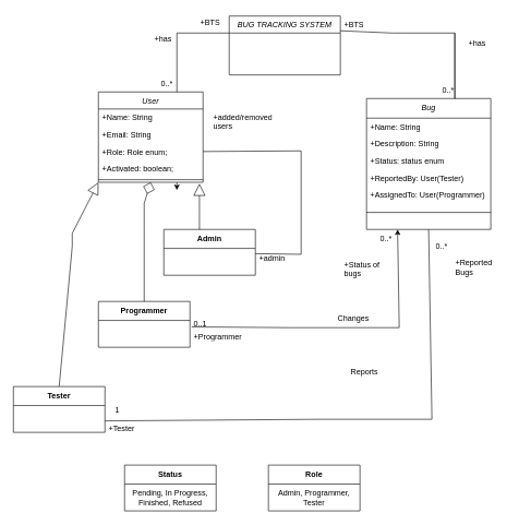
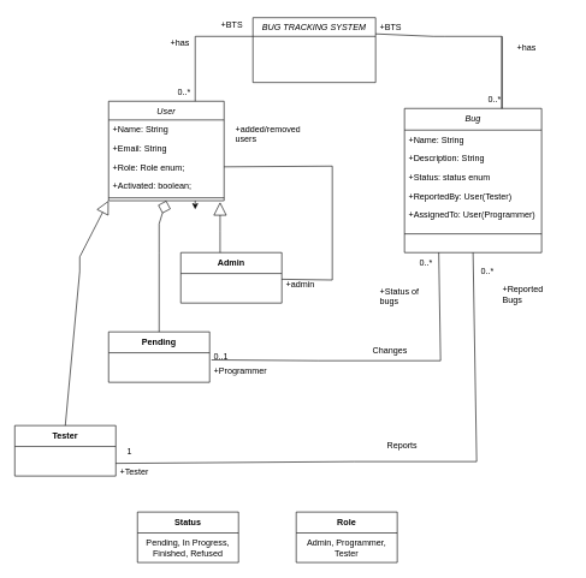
  <mxCell id="0" />
  <mxCell id="1" parent="0" />
  <mxCell id="2" style="edgeStyle=orthogonalEdgeStyle;rounded=0;orthogonalLoop=1;jettySize=auto;html=1;exitX=0.75;exitY=1;exitDx=0;exitDy=0;" parent="1" source="3" edge="1"><mxGeometry relative="1" as="geometry"><mxPoint x="270" y="290" as="targetPoint" /></mxGeometry></mxCell>
  <mxCell id="3" value="User" style="swimlane;fontStyle=2;align=center;verticalAlign=top;childLayout=stackLayout;horizontal=1;startSize=26;horizontalStack=0;resizeParent=1;resizeLast=0;collapsible=1;marginBottom=0;rounded=0;shadow=0;strokeWidth=1;" parent="1" vertex="1"><mxGeometry x="150" y="140" width="160" height="138" as="geometry"><mxRectangle x="230" y="140" width="160" height="26" as="alternateBounds" /></mxGeometry></mxCell>
  <mxCell id="4" value="+Name: String" style="text;align=left;verticalAlign=top;spacingLeft=4;spacingRight=4;overflow=hidden;rotatable=0;points=[[0,0.5],[1,0.5]];portConstraint=eastwest;" parent="3" vertex="1"><mxGeometry y="26" width="160" height="26" as="geometry" /></mxCell>
  <mxCell id="5" value="+Email: String    " style="text;align=left;verticalAlign=top;spacingLeft=4;spacingRight=4;overflow=hidden;rotatable=0;points=[[0,0.5],[1,0.5]];portConstraint=eastwest;rounded=0;shadow=0;html=0;" parent="3" vertex="1"><mxGeometry y="52" width="160" height="26" as="geometry" /></mxCell>
  <mxCell id="6" value="+Role: Role enum;" style="text;align=left;verticalAlign=top;spacingLeft=4;spacingRight=4;overflow=hidden;rotatable=0;points=[[0,0.5],[1,0.5]];portConstraint=eastwest;rounded=0;shadow=0;html=0;" parent="3" vertex="1"><mxGeometry y="78" width="160" height="26" as="geometry" /></mxCell>
  <mxCell id="7" value="+Activated: boolean;" style="text;align=left;verticalAlign=top;spacingLeft=4;spacingRight=4;overflow=hidden;rotatable=0;points=[[0,0.5],[1,0.5]];portConstraint=eastwest;rounded=0;shadow=0;html=0;" parent="3" vertex="1"><mxGeometry y="104" width="160" height="26" as="geometry" /></mxCell>
  <mxCell id="8" value="" style="line;html=1;strokeWidth=1;align=left;verticalAlign=middle;spacingTop=-1;spacingLeft=3;spacingRight=3;rotatable=0;labelPosition=right;points=[];portConstraint=eastwest;" parent="3" vertex="1"><mxGeometry y="130" width="160" height="8" as="geometry" /></mxCell>
  <mxCell id="9" value="Role" style="swimlane;fontStyle=1;align=center;verticalAlign=middle;childLayout=stackLayout;horizontal=1;startSize=29;horizontalStack=0;resizeParent=1;resizeParentMax=0;resizeLast=0;collapsible=0;marginBottom=0;html=1;whiteSpace=wrap;" parent="1" vertex="1"><mxGeometry x="410" y="710" width="140" height="70" as="geometry" /></mxCell>
  <mxCell id="10" value="Admin, Programmer, Tester" style="text;html=1;strokeColor=none;fillColor=none;align=center;verticalAlign=middle;spacingLeft=4;spacingRight=4;overflow=hidden;rotatable=0;points=[[0,0.5],[1,0.5]];portConstraint=eastwest;whiteSpace=wrap;" parent="9" vertex="1"><mxGeometry y="29" width="140" height="41" as="geometry" /></mxCell>
  <mxCell id="11" value="Admin" style="swimlane;fontStyle=1;align=center;verticalAlign=middle;childLayout=stackLayout;horizontal=1;startSize=29;horizontalStack=0;resizeParent=1;resizeParentMax=0;resizeLast=0;collapsible=0;marginBottom=0;html=1;whiteSpace=wrap;" parent="1" vertex="1"><mxGeometry x="250" y="350" width="140" height="70" as="geometry" /></mxCell>
- <mxCell id="12" value="Programmer" style="swimlane;fontStyle=1;align=center;verticalAlign=middle;childLayout=stackLayout;horizontal=1;startSize=29;horizontalStack=0;resizeParent=1;resizeParentMax=0;resizeLast=0;collapsible=0;marginBottom=0;html=1;whiteSpace=wrap;" parent="1" vertex="1"><mxGeometry x="150" y="460" width="140" height="70" as="geometry" /></mxCell>
+ <mxCell id="12" value="Pending" style="swimlane;fontStyle=1;align=center;verticalAlign=middle;childLayout=stackLayout;horizontal=1;startSize=29;horizontalStack=0;resizeParent=1;resizeParentMax=0;resizeLast=0;collapsible=0;marginBottom=0;html=1;whiteSpace=wrap;" parent="1" vertex="1"><mxGeometry x="150" y="460" width="140" height="70" as="geometry" /></mxCell>
  <mxCell id="13" value="Tester" style="swimlane;fontStyle=1;align=center;verticalAlign=middle;childLayout=stackLayout;horizontal=1;startSize=29;horizontalStack=0;resizeParent=1;resizeParentMax=0;resizeLast=0;collapsible=0;marginBottom=0;html=1;whiteSpace=wrap;" parent="1" vertex="1"><mxGeometry x="20" y="590" width="140" height="70" as="geometry" /></mxCell>
  <mxCell id="14" value="Bug" style="swimlane;fontStyle=2;align=center;verticalAlign=top;childLayout=stackLayout;horizontal=1;startSize=30;horizontalStack=0;resizeParent=1;resizeLast=0;collapsible=1;marginBottom=0;rounded=0;shadow=0;strokeWidth=1;" parent="1" vertex="1"><mxGeometry x="560" y="150" width="190" height="200" as="geometry"><mxRectangle x="230" y="140" width="160" height="26" as="alternateBounds" /></mxGeometry></mxCell>
  <mxCell id="15" value="+Name: String" style="text;align=left;verticalAlign=top;spacingLeft=4;spacingRight=4;overflow=hidden;rotatable=0;points=[[0,0.5],[1,0.5]];portConstraint=eastwest;" parent="14" vertex="1"><mxGeometry y="30" width="190" height="26" as="geometry" /></mxCell>
  <mxCell id="16" value="+Description: String" style="text;align=left;verticalAlign=top;spacingLeft=4;spacingRight=4;overflow=hidden;rotatable=0;points=[[0,0.5],[1,0.5]];portConstraint=eastwest;rounded=0;shadow=0;html=0;" parent="14" vertex="1"><mxGeometry y="56" width="190" height="26" as="geometry" /></mxCell>
  <mxCell id="17" value="+Status: status enum" style="text;align=left;verticalAlign=top;spacingLeft=4;spacingRight=4;overflow=hidden;rotatable=0;points=[[0,0.5],[1,0.5]];portConstraint=eastwest;rounded=0;shadow=0;html=0;" parent="14" vertex="1"><mxGeometry y="82" width="190" height="26" as="geometry" /></mxCell>
  <mxCell id="18" value="+ReportedBy: User(Tester)" style="text;align=left;verticalAlign=top;spacingLeft=4;spacingRight=4;overflow=hidden;rotatable=0;points=[[0,0.5],[1,0.5]];portConstraint=eastwest;rounded=0;shadow=0;html=0;" parent="14" vertex="1"><mxGeometry y="108" width="190" height="26" as="geometry" /></mxCell>
  <mxCell id="19" value="+AssignedTo: User(Programmer)" style="text;align=left;verticalAlign=top;spacingLeft=4;spacingRight=4;overflow=hidden;rotatable=0;points=[[0,0.5],[1,0.5]];portConstraint=eastwest;rounded=0;shadow=0;html=0;" parent="14" vertex="1"><mxGeometry y="134" width="190" height="26" as="geometry" /></mxCell>
  <mxCell id="20" value="" style="line;html=1;strokeWidth=1;align=left;verticalAlign=middle;spacingTop=-1;spacingLeft=3;spacingRight=3;rotatable=0;labelPosition=right;points=[];portConstraint=eastwest;" parent="14" vertex="1"><mxGeometry y="160" width="190" height="28" as="geometry" /></mxCell>
  <mxCell id="21" value="Status" style="swimlane;fontStyle=1;align=center;verticalAlign=middle;childLayout=stackLayout;horizontal=1;startSize=29;horizontalStack=0;resizeParent=1;resizeParentMax=0;resizeLast=0;collapsible=0;marginBottom=0;html=1;whiteSpace=wrap;" parent="1" vertex="1"><mxGeometry x="190" y="710" width="140" height="70" as="geometry" /></mxCell>
  <mxCell id="22" value="Pending, In Progress, Finished, Refused" style="text;html=1;strokeColor=none;fillColor=none;align=center;verticalAlign=middle;spacingLeft=4;spacingRight=4;overflow=hidden;rotatable=0;points=[[0,0.5],[1,0.5]];portConstraint=eastwest;whiteSpace=wrap;" parent="21" vertex="1"><mxGeometry y="29" width="140" height="41" as="geometry" /></mxCell>
  <mxCell id="23" value="1" style="text;strokeColor=none;fillColor=none;align=left;verticalAlign=top;spacingLeft=4;spacingRight=4;overflow=hidden;rotatable=0;points=[[0,0.5],[1,0.5]];portConstraint=eastwest;whiteSpace=wrap;html=1;" parent="1" vertex="1"><mxGeometry x="170" y="612" width="30" height="26" as="geometry" /></mxCell>
  <mxCell id="24" value="0..*" style="text;strokeColor=none;fillColor=none;align=left;verticalAlign=top;spacingLeft=4;spacingRight=4;overflow=hidden;rotatable=0;points=[[0,0.5],[1,0.5]];portConstraint=eastwest;whiteSpace=wrap;html=1;" parent="1" vertex="1"><mxGeometry x="660" y="362" width="30" height="26" as="geometry" /></mxCell>
- <mxCell id="25" value="Reports" style="text;strokeColor=none;fillColor=none;align=left;verticalAlign=top;spacingLeft=4;spacingRight=4;overflow=hidden;rotatable=0;points=[[0,0.5],[1,0.5]];portConstraint=eastwest;whiteSpace=wrap;html=1;" parent="1" vertex="1"><mxGeometry x="530" y="554" width="80" height="26" as="geometry" /></mxCell>
+ <mxCell id="25" value="Reports" style="text;strokeColor=none;fillColor=none;align=left;verticalAlign=top;spacingLeft=4;spacingRight=4;overflow=hidden;rotatable=0;points=[[0,0.5],[1,0.5]];portConstraint=eastwest;whiteSpace=wrap;html=1;" parent="1" vertex="1"><mxGeometry x="530" y="604" width="80" height="26" as="geometry" /></mxCell>
  <mxCell id="26" value="+Reported Bugs" style="text;strokeColor=none;fillColor=none;align=left;verticalAlign=top;spacingLeft=4;spacingRight=4;overflow=hidden;rotatable=0;points=[[0,0.5],[1,0.5]];portConstraint=eastwest;whiteSpace=wrap;html=1;" parent="1" vertex="1"><mxGeometry x="690" y="388" width="80" height="40" as="geometry" /></mxCell>
  <mxCell id="27" value="+Tester" style="text;strokeColor=none;fillColor=none;align=left;verticalAlign=top;spacingLeft=4;spacingRight=4;overflow=hidden;rotatable=0;points=[[0,0.5],[1,0.5]];portConstraint=eastwest;whiteSpace=wrap;html=1;" parent="1" vertex="1"><mxGeometry x="160" y="640" width="80" height="26" as="geometry" /></mxCell>
  <mxCell id="28" value="0..1" style="text;strokeColor=none;fillColor=none;align=left;verticalAlign=top;spacingLeft=4;spacingRight=4;overflow=hidden;rotatable=0;points=[[0,0.5],[1,0.5]];portConstraint=eastwest;whiteSpace=wrap;html=1;" parent="1" vertex="1"><mxGeometry x="290" y="480" width="30" height="26" as="geometry" /></mxCell>
  <mxCell id="29" value="Changes" style="text;strokeColor=none;fillColor=none;align=left;verticalAlign=top;spacingLeft=4;spacingRight=4;overflow=hidden;rotatable=0;points=[[0,0.5],[1,0.5]];portConstraint=eastwest;whiteSpace=wrap;html=1;" parent="1" vertex="1"><mxGeometry x="510" y="473" width="80" height="40" as="geometry" /></mxCell>
  <mxCell id="30" value="+Programmer" style="text;strokeColor=none;fillColor=none;align=left;verticalAlign=top;spacingLeft=4;spacingRight=4;overflow=hidden;rotatable=0;points=[[0,0.5],[1,0.5]];portConstraint=eastwest;whiteSpace=wrap;html=1;" parent="1" vertex="1"><mxGeometry x="290" y="500" width="90" height="26" as="geometry" /></mxCell>
  <mxCell id="31" value="+Status of bugs" style="text;strokeColor=none;fillColor=none;align=left;verticalAlign=top;spacingLeft=4;spacingRight=4;overflow=hidden;rotatable=0;points=[[0,0.5],[1,0.5]];portConstraint=eastwest;whiteSpace=wrap;html=1;" parent="1" vertex="1"><mxGeometry x="520" y="390" width="80" height="40" as="geometry" /></mxCell>
  <mxCell id="32" value="0..*" style="text;strokeColor=none;fillColor=none;align=left;verticalAlign=top;spacingLeft=4;spacingRight=4;overflow=hidden;rotatable=0;points=[[0,0.5],[1,0.5]];portConstraint=eastwest;whiteSpace=wrap;html=1;" parent="1" vertex="1"><mxGeometry x="575" y="350" width="30" height="26" as="geometry" /></mxCell>
- <mxCell id="33" value="" style="endArrow=classic;html=1;rounded=0;exitX=0.029;exitY=-0.044;exitDx=0;exitDy=0;exitPerimeter=0;entryX=0.25;entryY=1;entryDx=0;entryDy=0;" parent="1" source="30" target="14" edge="1"><mxGeometry width="50" height="50" relative="1" as="geometry"><mxPoint x="420" y="390" as="sourcePoint" /><mxPoint x="470" y="340" as="targetPoint" /><Array as="points"><mxPoint x="440" y="500" /><mxPoint x="610" y="500" /></Array></mxGeometry></mxCell>
+ <mxCell id="33" value="" style="endArrow=none;html=1;rounded=0;exitX=0.029;exitY=-0.044;exitDx=0;exitDy=0;exitPerimeter=0;entryX=0.25;entryY=1;entryDx=0;entryDy=0;" parent="1" source="30" target="14" edge="1"><mxGeometry width="50" height="50" relative="1" as="geometry"><mxPoint x="420" y="390" as="sourcePoint" /><mxPoint x="470" y="340" as="targetPoint" /><Array as="points"><mxPoint x="440" y="500" /><mxPoint x="610" y="500" /></Array></mxGeometry></mxCell>
  <mxCell id="34" value="" style="endArrow=none;html=1;rounded=0;entryX=0.5;entryY=1;entryDx=0;entryDy=0;exitX=1;exitY=0.75;exitDx=0;exitDy=0;" parent="1" source="13" target="14" edge="1"><mxGeometry width="50" height="50" relative="1" as="geometry"><mxPoint x="220" y="610" as="sourcePoint" /><mxPoint x="658" y="490" as="targetPoint" /><Array as="points"><mxPoint x="490" y="640" /><mxPoint x="660" y="640" /></Array></mxGeometry></mxCell>
  <mxCell id="35" value="BUG TRACKING SYSTEM" style="swimlane;fontStyle=2;align=center;verticalAlign=top;childLayout=stackLayout;horizontal=1;startSize=26;horizontalStack=0;resizeParent=1;resizeLast=0;collapsible=1;marginBottom=0;rounded=0;shadow=0;strokeWidth=1;" parent="1" vertex="1"><mxGeometry x="350" y="24" width="170" height="90" as="geometry"><mxRectangle x="230" y="140" width="160" height="26" as="alternateBounds" /></mxGeometry></mxCell>
  <mxCell id="36" value="" style="endArrow=block;endSize=16;endFill=0;html=1;rounded=0;" parent="1" edge="1"><mxGeometry x="-0.125" y="-170" width="160" relative="1" as="geometry"><mxPoint x="304.5" y="350" as="sourcePoint" /><mxPoint x="304.5" y="280" as="targetPoint" /><Array as="points"><mxPoint x="304.5" y="320" /><mxPoint x="304.5" y="300" /></Array><mxPoint as="offset" /></mxGeometry></mxCell>
  <mxCell id="37" value="" style="endArrow=diamond;endSize=16;endFill=0;html=1;rounded=0;exitX=0.5;exitY=0;exitDx=0;exitDy=0;entryX=0.5;entryY=1;entryDx=0;entryDy=0;" parent="1" source="12" target="3" edge="1"><mxGeometry x="-0.125" y="-170" width="160" relative="1" as="geometry"><mxPoint x="314.5" y="360" as="sourcePoint" /><mxPoint x="314.5" y="290" as="targetPoint" /><Array as="points"><mxPoint x="220" y="350" /><mxPoint x="220" y="310" /></Array><mxPoint as="offset" /></mxGeometry></mxCell>
  <mxCell id="38" value="" style="endArrow=block;endSize=16;endFill=0;html=1;rounded=0;entryX=0;entryY=1;entryDx=0;entryDy=0;exitX=0.5;exitY=0;exitDx=0;exitDy=0;" parent="1" source="13" target="3" edge="1"><mxGeometry x="-0.125" y="-170" width="160" relative="1" as="geometry"><mxPoint x="110" y="406" as="sourcePoint" /><mxPoint x="110" y="336" as="targetPoint" /><Array as="points"><mxPoint x="110" y="376" /><mxPoint x="110" y="356" /></Array><mxPoint as="offset" /></mxGeometry></mxCell>
  <mxCell id="39" value="" style="endArrow=none;html=1;rounded=0;exitX=0.75;exitY=0;exitDx=0;exitDy=0;" parent="1" source="3" edge="1"><mxGeometry width="50" height="50" relative="1" as="geometry"><mxPoint x="32" y="49" as="sourcePoint" /><mxPoint x="350" y="50" as="targetPoint" /><Array as="points"><mxPoint x="270" y="50" /><mxPoint x="350" y="50" /></Array></mxGeometry></mxCell>
  <mxCell id="40" value="+BTS" style="text;strokeColor=none;fillColor=none;align=left;verticalAlign=top;spacingLeft=4;spacingRight=4;overflow=hidden;rotatable=0;points=[[0,0.5],[1,0.5]];portConstraint=eastwest;whiteSpace=wrap;html=1;" parent="1" vertex="1"><mxGeometry x="300" width="80" height="26" as="geometry" y="20" /></mxCell>
  <mxCell id="41" value="+has" style="text;strokeColor=none;fillColor=none;align=left;verticalAlign=top;spacingLeft=4;spacingRight=4;overflow=hidden;rotatable=0;points=[[0,0.5],[1,0.5]];portConstraint=eastwest;whiteSpace=wrap;html=1;" parent="1" vertex="1"><mxGeometry x="230" y="46" width="80" height="26" as="geometry" /></mxCell>
  <mxCell id="42" value="0..*" style="text;strokeColor=none;fillColor=none;align=left;verticalAlign=top;spacingLeft=4;spacingRight=4;overflow=hidden;rotatable=0;points=[[0,0.5],[1,0.5]];portConstraint=eastwest;whiteSpace=wrap;html=1;" parent="1" vertex="1"><mxGeometry x="240" y="114" width="30" height="26" as="geometry" /></mxCell>
  <mxCell id="43" value="" style="endArrow=none;html=1;rounded=0;exitX=0.029;exitY=-0.044;exitDx=0;exitDy=0;exitPerimeter=0;entryX=1;entryY=0.5;entryDx=0;entryDy=0;" parent="1" target="6" edge="1"><mxGeometry width="50" height="50" relative="1" as="geometry"><mxPoint x="390" y="387" as="sourcePoint" /><mxPoint x="460" y="130" as="targetPoint" /><Array as="points"><mxPoint x="460" y="388" /><mxPoint x="460" y="230" /></Array></mxGeometry></mxCell>
  <mxCell id="44" value="+added/removed users&amp;nbsp;" style="text;strokeColor=none;fillColor=none;align=left;verticalAlign=top;spacingLeft=4;spacingRight=4;overflow=hidden;rotatable=0;points=[[0,0.5],[1,0.5]];portConstraint=eastwest;whiteSpace=wrap;html=1;" parent="1" vertex="1"><mxGeometry x="320" y="165" width="100" height="50" as="geometry" /></mxCell>
  <mxCell id="45" value="+admin" style="text;strokeColor=none;fillColor=none;align=left;verticalAlign=top;spacingLeft=4;spacingRight=4;overflow=hidden;rotatable=0;points=[[0,0.5],[1,0.5]];portConstraint=eastwest;whiteSpace=wrap;html=1;" parent="1" vertex="1"><mxGeometry x="390" y="380" width="100" height="26" as="geometry" /></mxCell>
  <mxCell id="46" value="" style="endArrow=none;html=1;rounded=0;exitX=1;exitY=0.25;exitDx=0;exitDy=0;" parent="1" source="35" edge="1"><mxGeometry width="50" height="50" relative="1" as="geometry"><mxPoint x="560" y="60" as="sourcePoint" /><mxPoint x="695" y="50" as="targetPoint" /><Array as="points"><mxPoint x="600" y="50" /><mxPoint x="615" y="50" /><mxPoint x="695" y="50" /><mxPoint x="695" y="150" /></Array></mxGeometry></mxCell>
  <mxCell id="47" value="" style="endArrow=none;html=1;rounded=0;exitX=1;exitY=0.25;exitDx=0;exitDy=0;" parent="1" source="35" target="48" edge="1"><mxGeometry width="50" height="50" relative="1" as="geometry"><mxPoint x="520" y="43" as="sourcePoint" /><mxPoint x="695" y="50" as="targetPoint" /><Array as="points" /></mxGeometry></mxCell>
  <mxCell id="48" value="+BTS" style="text;strokeColor=none;fillColor=none;align=left;verticalAlign=top;spacingLeft=4;spacingRight=4;overflow=hidden;rotatable=0;points=[[0,0.5],[1,0.5]];portConstraint=eastwest;whiteSpace=wrap;html=1;" parent="1" vertex="1"><mxGeometry x="520" y="24" width="80" height="26" as="geometry" /></mxCell>
  <mxCell id="49" value="+has" style="text;strokeColor=none;fillColor=none;align=left;verticalAlign=top;spacingLeft=4;spacingRight=4;overflow=hidden;rotatable=0;points=[[0,0.5],[1,0.5]];portConstraint=eastwest;whiteSpace=wrap;html=1;" parent="1" vertex="1"><mxGeometry x="710" y="52" width="80" height="26" as="geometry" /></mxCell>
  <mxCell id="50" value="0..*" style="text;strokeColor=none;fillColor=none;align=left;verticalAlign=top;spacingLeft=4;spacingRight=4;overflow=hidden;rotatable=0;points=[[0,0.5],[1,0.5]];portConstraint=eastwest;whiteSpace=wrap;html=1;" parent="1" vertex="1"><mxGeometry x="670" y="124" width="30" height="26" as="geometry" /></mxCell>
